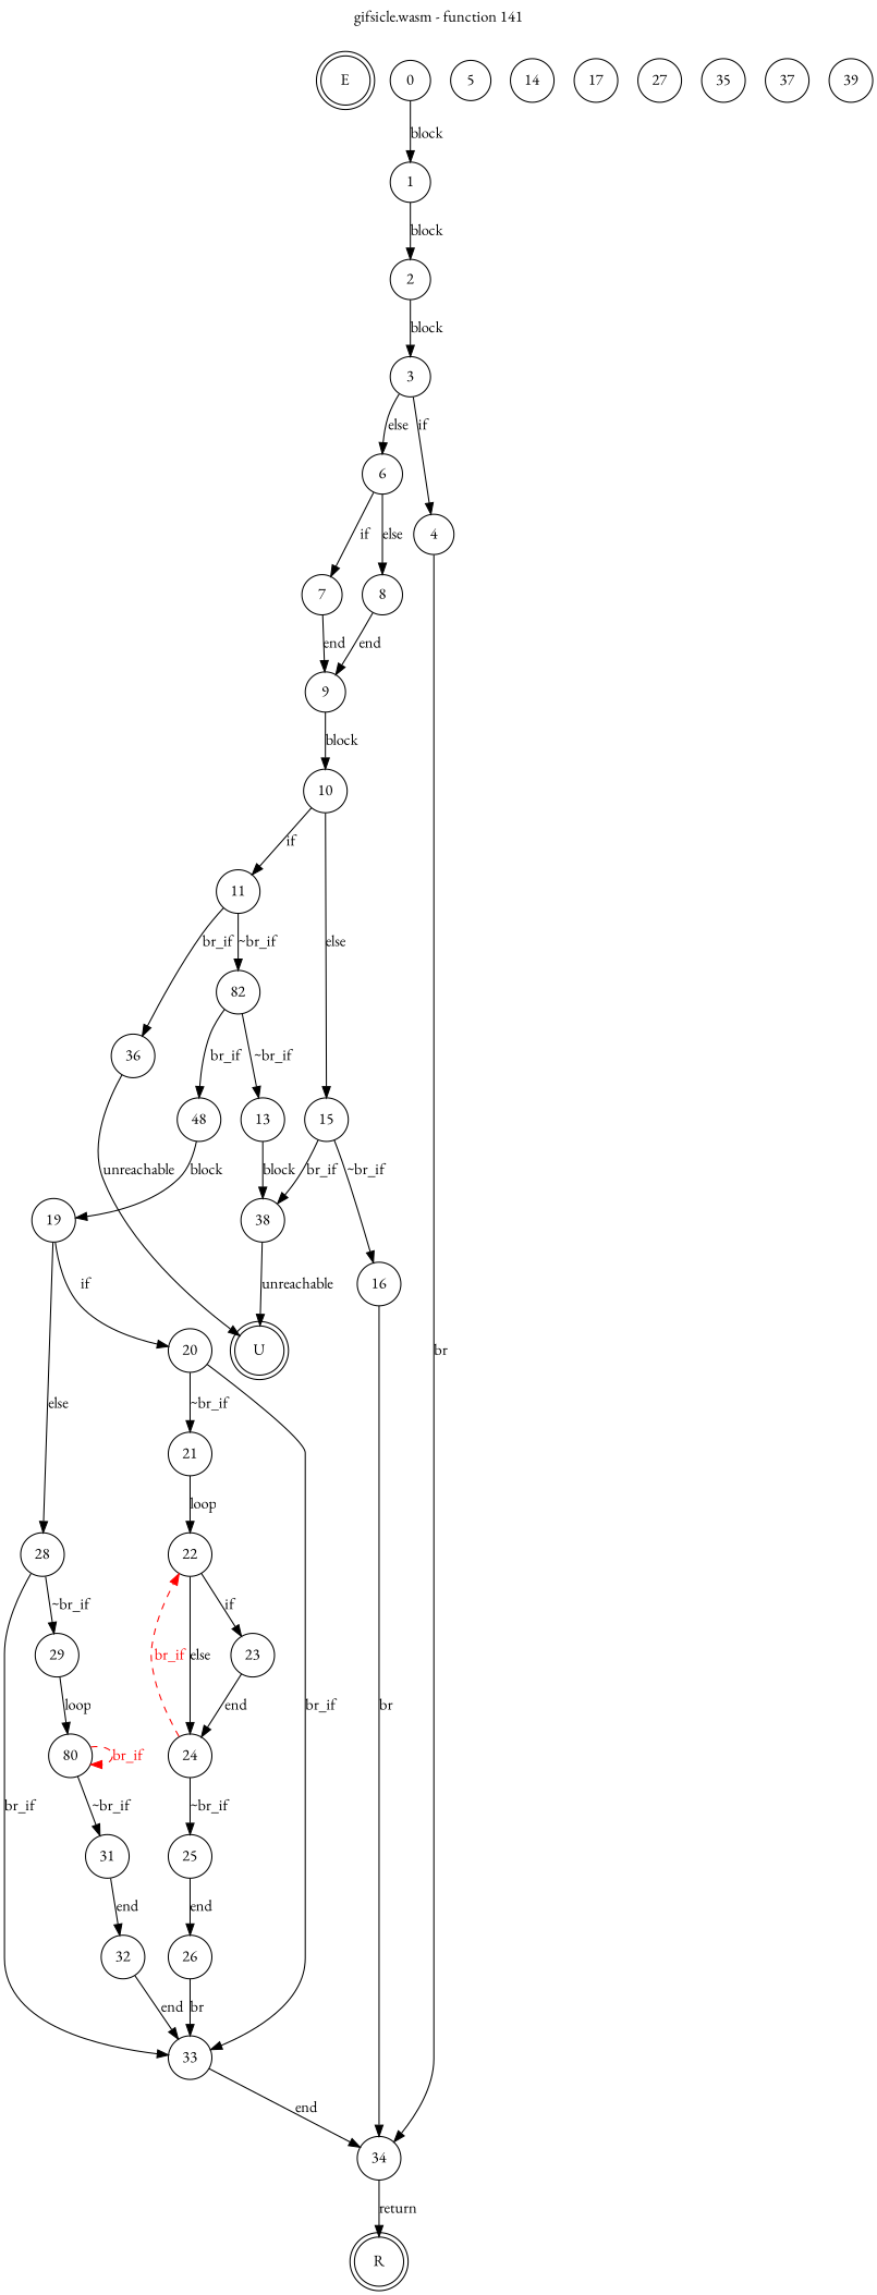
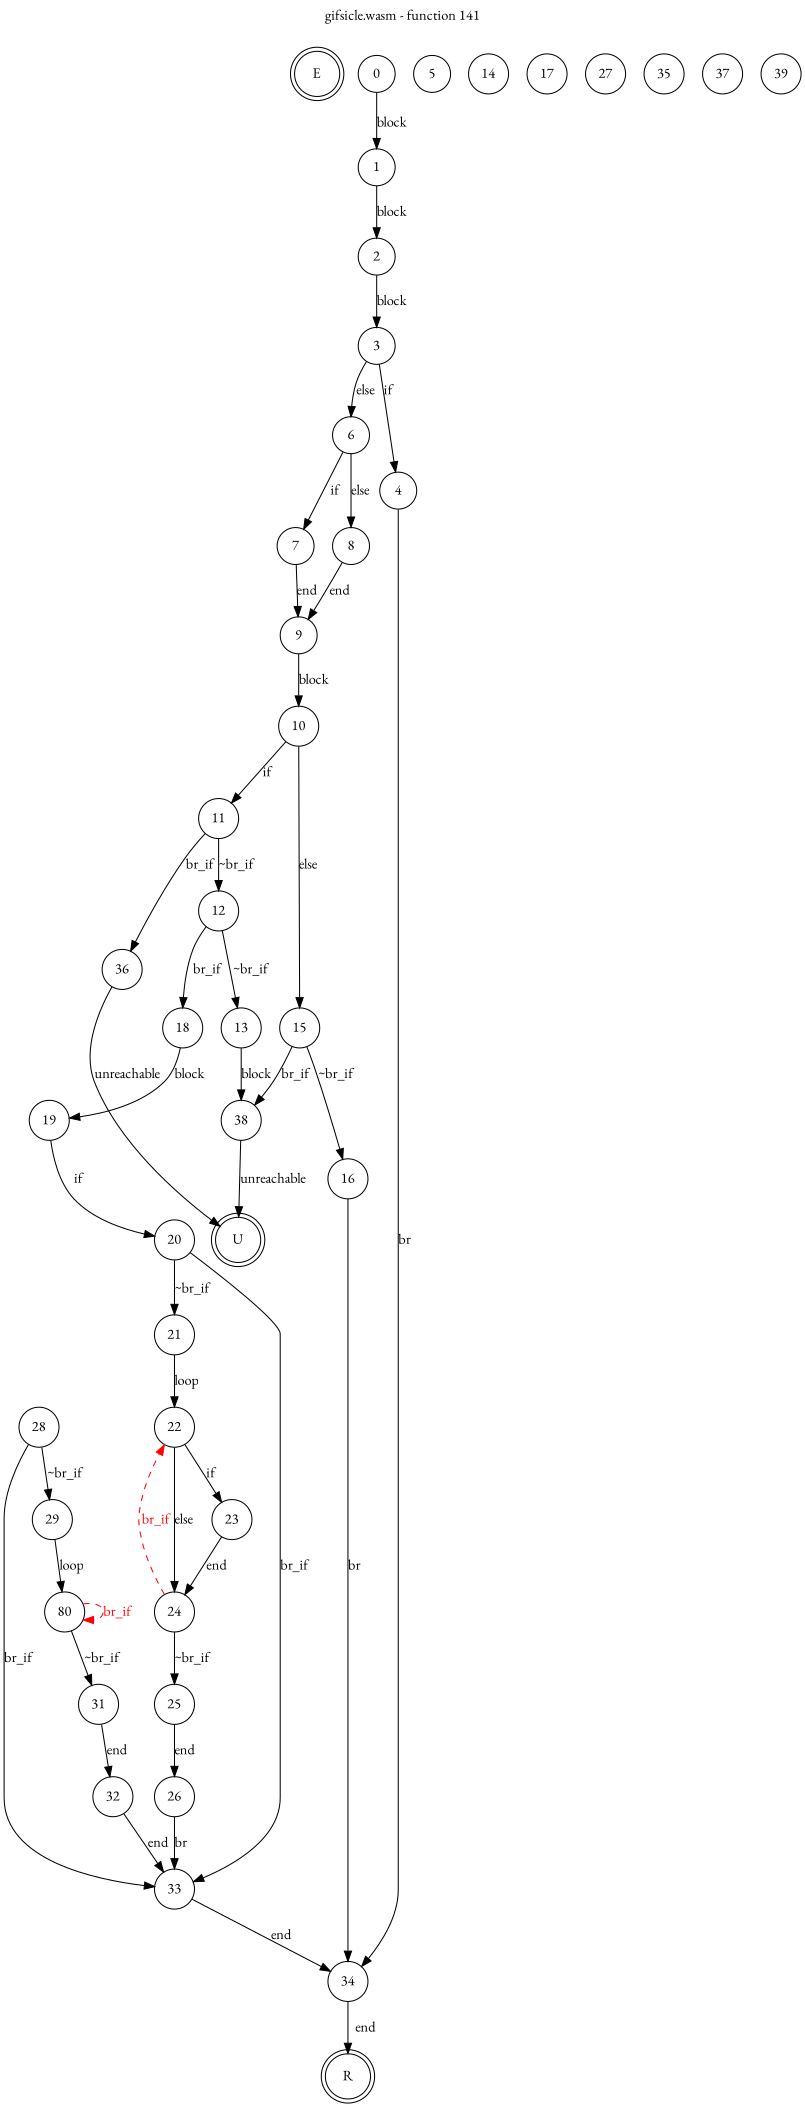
  digraph {
    fontname="EB Garamond"
    label="gifsicle.wasm - function 141"
    labelfontcolor=black
    labelfontname=Helvetica
    labelfontsize=16
    labelloc=t
    node [fontname="EB Garamond" shape=circle fontcolor=black]
    edge [fontname="EB Garamond"]
    E [shape=doublecircle fontcolor=""]
    U [shape=doublecircle fontcolor=""]
    R [shape=doublecircle fontcolor=""]
    n4 [label=0]
    n5 [label=1]
    n6 [label=2]
    n7 [label=3]
    n8 [label=4]
    n9 [label=6]
    n10 [label=34]
    n11 [label=7]
    n12 [label=8]
    n13 [label=5]
    n14 [label=9]
    n15 [label=10]
    n16 [label=11]
    n17 [label=15]
-   n18 [label=82]
+   n18 [label=12]
    n19 [label=36]
    n20 [label=38]
    n21 [label=16]
    n22 [label=13]
-   n23 [label=48]
+   n23 [label=18]
    n24 [label=19]
    n25 [label=14]
    n26 [label=17]
    n27 [label=20]
    n28 [label=28]
    n29 [label=21]
    n30 [label=33]
    n31 [label=29]
    n32 [label=22]
    n33 [label=23]
    n34 [label=24]
    n35 [label=25]
    n36 [label=26]
    n37 [label=27]
    n38 [label=80]
    n39 [label=31]
    n40 [label=32]
    n41 [label=35]
    n42 [label=37]
    n43 [label=39]
    n4 -> n5 [label=block]
    n5 -> n6 [label=block]
    n6 -> n7 [label=block]
    n7 -> n8 [label=if]
    n7 -> n9 [label=else]
    n8 -> n10 [label=br]
    n9 -> n11 [label=if]
    n9 -> n12 [label=else]
-   n10 -> R [label=return]
+   n10 -> R [label=end]
    n11 -> n14 [label=end]
    n12 -> n14 [label=end]
    n14 -> n15 [label=block]
    n15 -> n16 [label=if]
    n15 -> n17 [label=else]
    n16 -> n18 [label="~br_if"]
    n16 -> n19 [label=br_if]
    n17 -> n20 [label=br_if]
    n17 -> n21 [label="~br_if"]
    n18 -> n22 [label="~br_if"]
    n18 -> n23 [label=br_if]
    n19 -> U [label=unreachable]
    n20 -> U [label=unreachable]
    n21 -> n10 [label=br]
    n22 -> n20 [label=block]
    n23 -> n24 [label=block]
    n24 -> n27 [label=if]
-   n24 -> n28 [label=else]
    n27 -> n29 [label="~br_if"]
    n27 -> n30 [label=br_if]
    n28 -> n30 [label=br_if]
    n28 -> n31 [label="~br_if"]
    n29 -> n32 [label=loop]
    n30 -> n10 [label=end]
    n31 -> n38 [label=loop]
    n32 -> n33 [label=if]
    n32 -> n34 [label=else]
    n33 -> n34 [label=end]
    n34 -> n32 [color=red fontcolor=red label=br_if style=dashed]
    n34 -> n35 [label="~br_if"]
    n35 -> n36 [label=end]
    n36 -> n30 [label=br]
    n38 -> n38 [color=red fontcolor=red label=br_if style=dashed]
    n38 -> n39 [label="~br_if"]
    n39 -> n40 [label=end]
    n40 -> n30 [label=end]
  }
